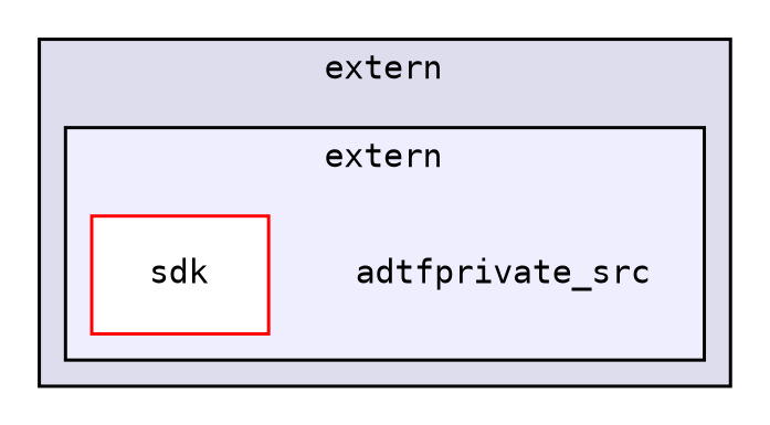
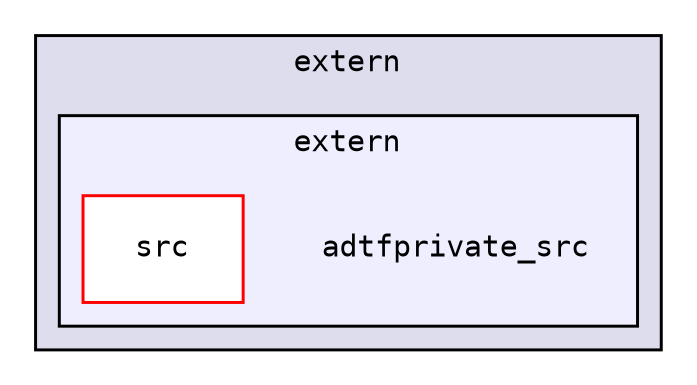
  digraph {
    compound=true
    fontname="DejaVu Sans Mono"
    node [fontname="DejaVu Sans Mono" fontsize=10]
    n1 [label=adtfprivate_src shape=plaintext]
-   n2 [color=red fillcolor=white label=sdk shape=box style=filled]
+   n2 [color=red fillcolor=white label=src shape=box style=filled]
    subgraph cluster_1 {
      bgcolor="#ddddee"
      fontsize=10
      label=extern
      pencolor=black
      subgraph cluster_2 {
        bgcolor="#eeeeff"
        fontsize=10
        pencolor=black
        n1
        n2
      }
    }
  }
